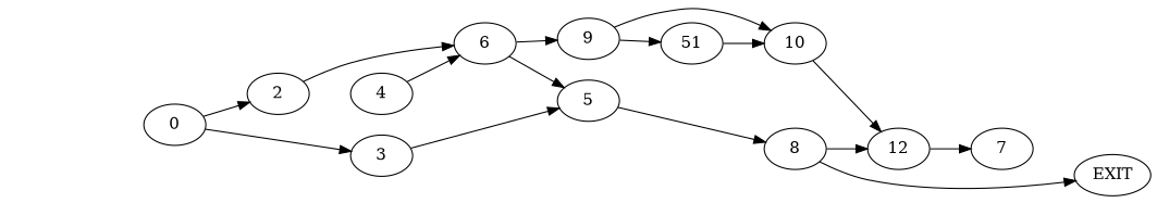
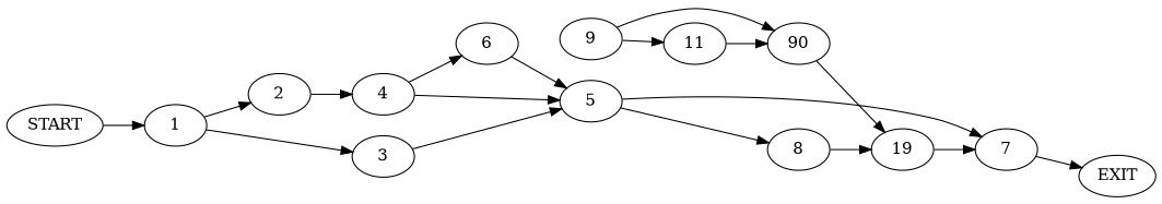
  digraph {
    rankdir=LR
-   1 [label=0]
+   n1 [label=START]
+   1
    2
    3
    n5 [label=EXIT]
    4
    5
    6
    7
    8
    9
-   12
-   10
-   11 [label=51]
+   12 [label=19]
+   10 [label=90]
+   11
+   n1 -> 1
    1 -> 2
    1 -> 3
-   2 -> 6
+   2 -> 4
    3 -> 5
+   4 -> 5
    4 -> 6
+   5 -> 7
    5 -> 8
    6 -> 5
-   6 -> 9
-   8 -> n5
+   7 -> n5
    8 -> 12
    9 -> 10
    9 -> 11
    12 -> 7
    10 -> 12
    11 -> 10
  }
